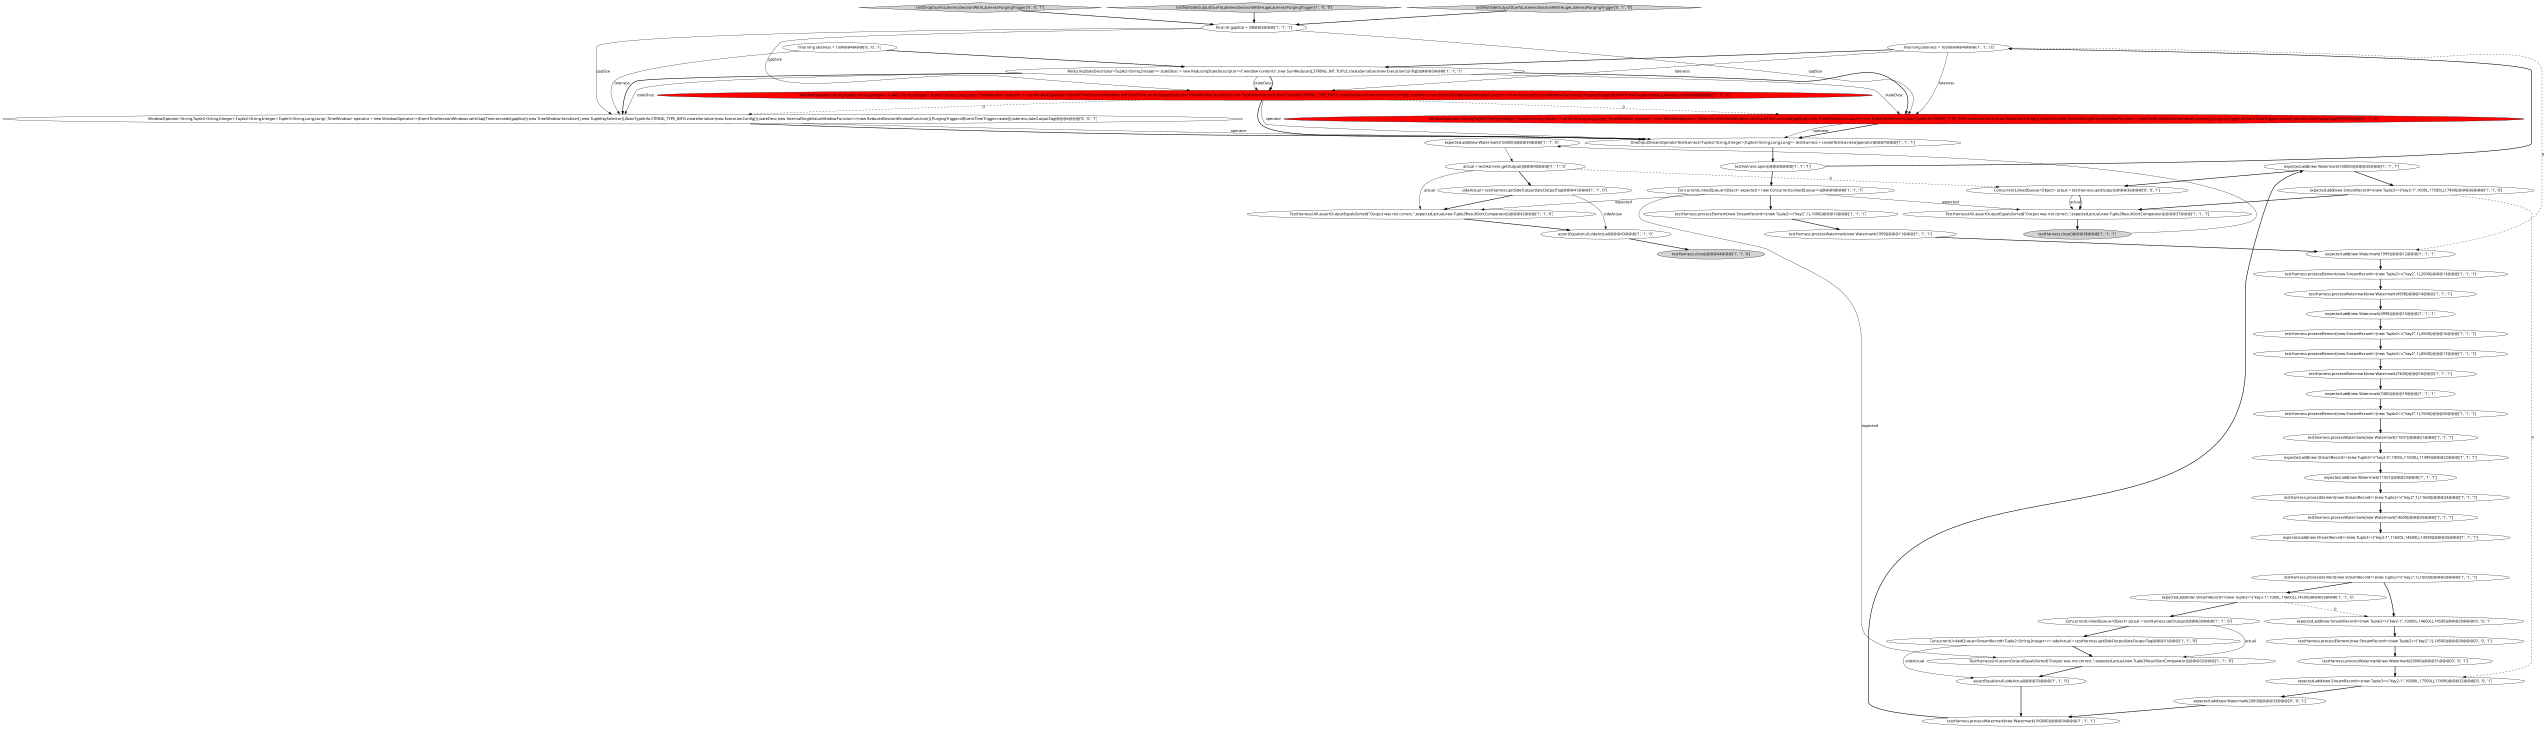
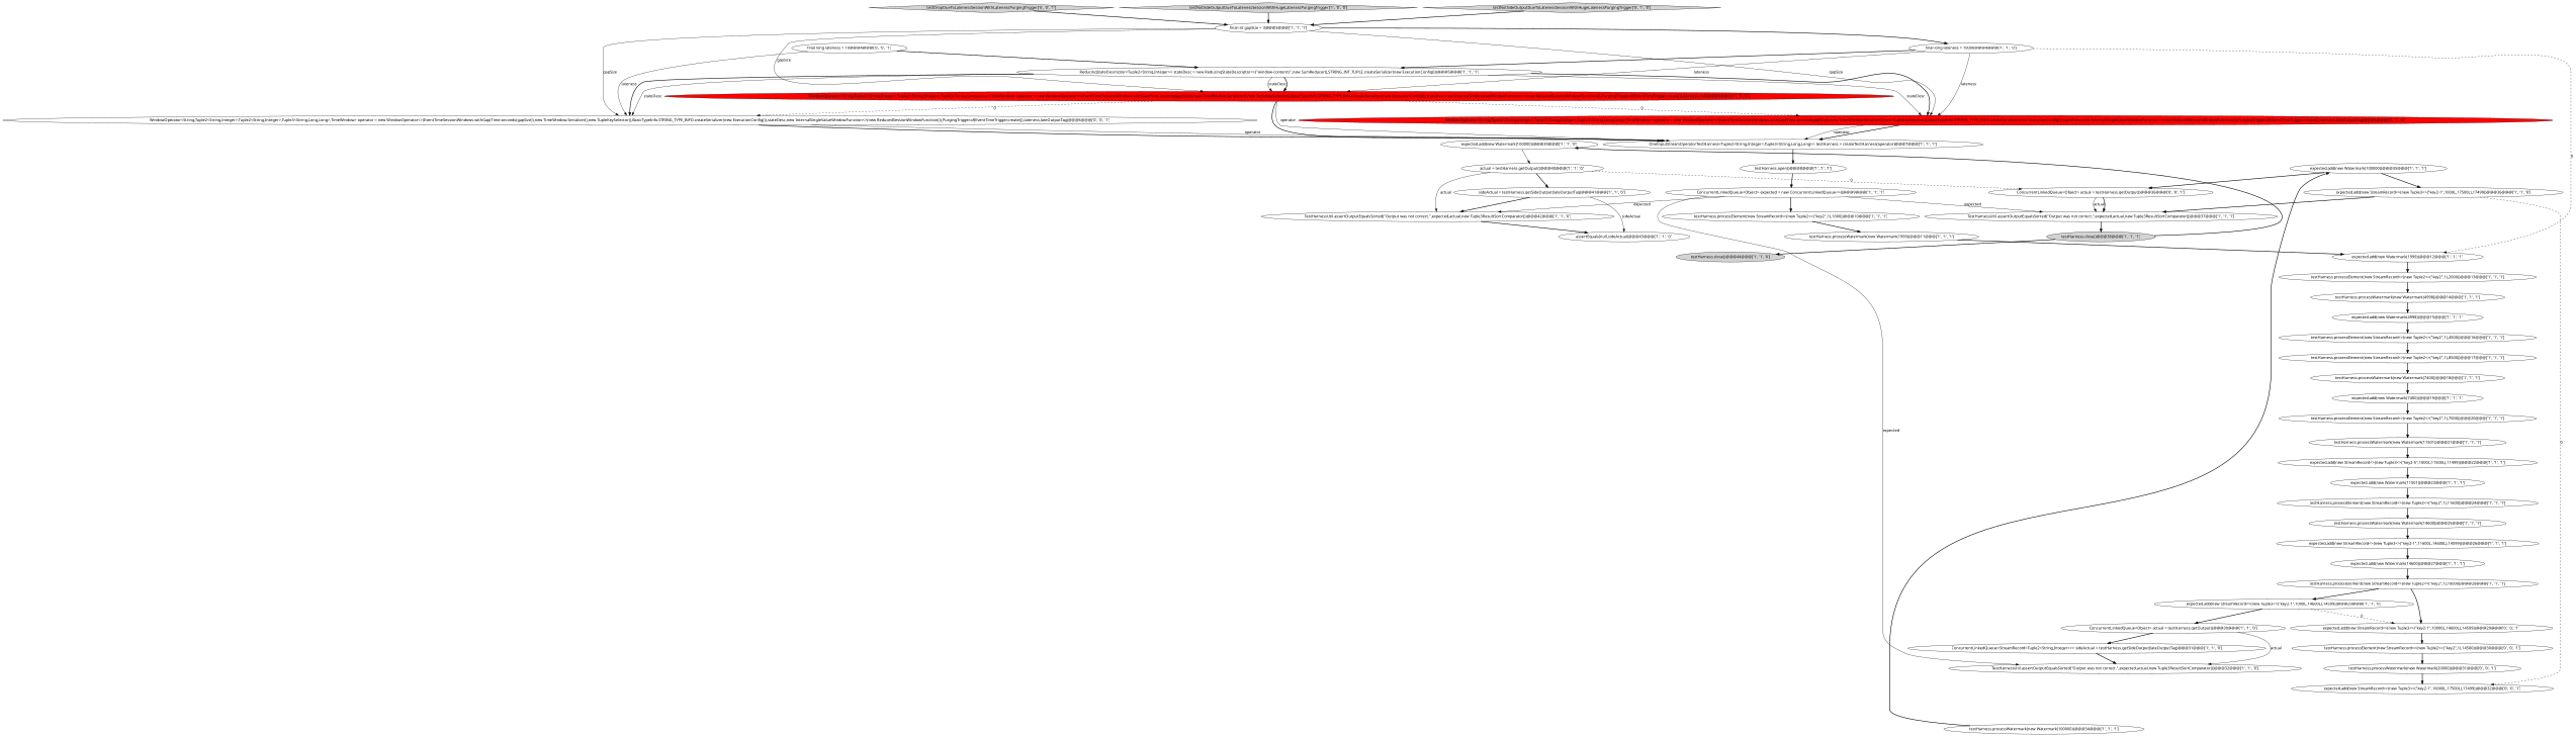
  digraph {
    fontname="Noto Sans"
    node [fillcolor=white fontname="Noto Sans" shape=ellipse style=filled]
    edge [fontname="Noto Sans" style=bold]
    n1 [label="expected.add(new Watermark(100000))@@@39@@@['1', '1', '0']"]
    n2 [label="actual = testHarness.getOutput()@@@40@@@['1', '1', '0']"]
    n3 [label="TestHarnessUtil.assertOutputEqualsSorted(\"Output was not correct.\",expected,actual,new Tuple3ResultSortComparator())@@@42@@@['1', '1', '0']"]
    n4 [label="sideActual = testHarness.getSideOutput(lateOutputTag)@@@41@@@['1', '1', '0']"]
    n5 [label="ConcurrentLinkedQueue<Object> actual = testHarness.getOutput()@@@36@@@['0', '0', '1']"]
    n6 [label="assertEquals(null,sideActual)@@@43@@@['1', '1', '0']"]
    n7 [fillcolor=lightgray label="testHarness.close()@@@44@@@['1', '1', '0']"]
    n8 [fillcolor=lightgray label="testDropDueToLatenessSessionWithLatenessPurgingTrigger['0', '0', '1']" shape=diamond]
    n9 [label="final int gapSize = 3@@@3@@@['1', '1', '1']"]
    n10 [label="WindowOperator<String,Tuple2<String,Integer>,Tuple2<String,Integer>,Tuple3<String,Long,Long>,TimeWindow> operator = new WindowOperator<>(EventTimeSessionWindows.withGap(Time.seconds(gapSize)),new TimeWindow.Serializer(),new TupleKeySelector(),BasicTypeInfo.STRING_TYPE_INFO.createSerializer(new ExecutionConfig()),stateDesc,new InternalSingleValueWindowFunction<>(new ReducedSessionWindowFunction()),PurgingTrigger.of(EventTimeTrigger.create()),lateness,lateOutputTag)@@@6@@@['0', '0', '1']"]
    n11 [fillcolor=red label="WindowOperator<String,Tuple2<String,Integer>,Tuple2<String,Integer>,Tuple3<String,Long,Long>,TimeWindow> operator = new WindowOperator<>(EventTimeSessionWindows.withGap(Time.seconds(gapSize)),new TimeWindow.Serializer(),new TupleKeySelector(),BasicTypeInfo.STRING_TYPE_INFO.createSerializer(new ExecutionConfig()),stateDesc,new InternalSingleValueWindowFunction<>(new ReducedSessionWindowFunction()),PurgingTrigger.of(EventTimeTrigger.create()),lateness,null)@@@6@@@['1', '0', '0']"]
    n12 [fillcolor=red label="WindowOperator<String,Tuple2<String,Integer>,Tuple2<String,Integer>,Tuple3<String,Long,Long>,TimeWindow> operator = new WindowOperator<>(EventTimeSessionWindows.withGap(Time.seconds(gapSize)),new TimeWindow.Serializer(),new TupleKeySelector(),BasicTypeInfo.STRING_TYPE_INFO.createSerializer(new ExecutionConfig()),stateDesc,new InternalSingleValueWindowFunction<>(new ReducedSessionWindowFunction()),PurgingTrigger.of(EventTimeTrigger.create()),lateness,lateOutputTag)@@@6@@@['0', '1', '0']"]
    n13 [label="final long lateness = 10000@@@4@@@['1', '1', '0']"]
-   n14 [label="expected.add(new Watermark(20000))@@@33@@@['0', '0', '1']"]
    n15 [label="testHarness.processWatermark(new Watermark(100000))@@@34@@@['1', '1', '1']"]
    n16 [label="expected.add(new Watermark(100000))@@@35@@@['1', '1', '1']"]
    n17 [label="expected.add(new Watermark(1999))@@@12@@@['1', '1', '1']"]
    n18 [label="testHarness.processElement(new StreamRecord<>(new Tuple2<>(\"key2\",1),2000))@@@13@@@['1', '1', '1']"]
    n19 [label="testHarness.processWatermark(new Watermark(4998))@@@14@@@['1', '1', '1']"]
    n20 [label="testHarness.processWatermark(new Watermark(11501))@@@21@@@['1', '1', '1']"]
    n21 [label="expected.add(new StreamRecord<>(new Tuple3<>(\"key2-5\",1000L,11500L),11499))@@@22@@@['1', '1', '1']"]
    n22 [label="expected.add(new Watermark(11501))@@@23@@@['1', '1', '1']"]
    n23 [label="OneInputStreamOperatorTestHarness<Tuple2<String,Integer>,Tuple3<String,Long,Long>> testHarness = createTestHarness(operator)@@@7@@@['1', '1', '1']"]
    n24 [label="testHarness.open()@@@8@@@['1', '1', '1']"]
    n25 [label="ConcurrentLinkedQueue<Object> expected = new ConcurrentLinkedQueue<>()@@@9@@@['1', '1', '1']"]
    n26 [label="expected.add(new Watermark(4998))@@@15@@@['1', '1', '1']"]
    n27 [label="testHarness.processElement(new StreamRecord<>(new Tuple2<>(\"key2\",1),4500))@@@16@@@['1', '1', '1']"]
    n28 [label="testHarness.processElement(new StreamRecord<>(new Tuple2<>(\"key2\",1),8500))@@@17@@@['1', '1', '1']"]
    n29 [label="testHarness.processWatermark(new Watermark(7400))@@@18@@@['1', '1', '1']"]
    n30 [label="expected.add(new Watermark(7400))@@@19@@@['1', '1', '1']"]
    n31 [label="testHarness.processElement(new StreamRecord<>(new Tuple2<>(\"key2\",1),7000))@@@20@@@['1', '1', '1']"]
    n32 [label="TestHarnessUtil.assertOutputEqualsSorted(\"Output was not correct.\",expected,actual,new Tuple3ResultSortComparator())@@@37@@@['1', '1', '1']"]
    n33 [label="testHarness.processWatermark(new Watermark(1999))@@@11@@@['1', '1', '1']"]
    n34 [label="testHarness.processElement(new StreamRecord<>(new Tuple2<>(\"key2\",1),11600))@@@24@@@['1', '1', '1']"]
    n35 [label="testHarness.processWatermark(new Watermark(14600))@@@25@@@['1', '1', '1']"]
    n36 [label="expected.add(new StreamRecord<>(new Tuple3<>(\"key2-1\",11600L,14600L),14599))@@@26@@@['1', '1', '1']"]
    n37 [fillcolor=lightgray label="testHarness.close()@@@38@@@['1', '1', '1']"]
    n38 [fillcolor=lightgray label="testNotSideOutputDueToLatenessSessionWithHugeLatenessPurgingTrigger['1', '0', '0']" shape=diamond]
    n39 [label="expected.add(new StreamRecord<>(new Tuple3<>(\"key2-1\",10000L,14600L),14599))@@@29@@@['0', '0', '1']"]
    n40 [label="testHarness.processElement(new StreamRecord<>(new Tuple2<>(\"key2\",1),14500))@@@30@@@['0', '0', '1']"]
    n41 [label="testHarness.processWatermark(new Watermark(20000))@@@31@@@['0', '0', '1']"]
    n42 [label="final long lateness = 10@@@4@@@['0', '0', '1']"]
    n43 [label="ReducingStateDescriptor<Tuple2<String,Integer>> stateDesc = new ReducingStateDescriptor<>(\"window-contents\",new SumReducer(),STRING_INT_TUPLE.createSerializer(new ExecutionConfig()))@@@5@@@['1', '1', '1']"]
+   n44 [label="expected.add(new Watermark(14600))@@@27@@@['1', '1', '1']"]
    n45 [label="testHarness.processElement(new StreamRecord<>(new Tuple2<>(\"key2\",1),1000))@@@10@@@['1', '1', '1']"]
    n46 [label="TestHarnessUtil.assertOutputEqualsSorted(\"Output was not correct.\",expected,actual,new Tuple3ResultSortComparator())@@@32@@@['1', '1', '0']"]
    n47 [label="expected.add(new StreamRecord<>(new Tuple3<>(\"key2-1\",10000L,17500L),17499))@@@32@@@['0', '0', '1']"]
-   n48 [label="assertEquals(null,sideActual)@@@33@@@['1', '1', '0']"]
    n49 [fillcolor=lightgray label="testNotSideOutputDueToLatenessSessionWithHugeLatenessPurgingTrigger['0', '1', '0']" shape=diamond]
    n50 [label="testHarness.processElement(new StreamRecord<>(new Tuple2<>(\"key2\",1),10000))@@@28@@@['1', '1', '1']"]
    n51 [label="ConcurrentLinkedQueue<Object> actual = testHarness.getOutput()@@@30@@@['1', '1', '0']"]
    n52 [label="ConcurrentLinkedQueue<StreamRecord<Tuple2<String,Integer>>> sideActual = testHarness.getSideOutput(lateOutputTag)@@@31@@@['1', '1', '0']"]
    n53 [label="expected.add(new StreamRecord<>(new Tuple3<>(\"key2-1\",1000L,14600L),14599))@@@29@@@['1', '1', '0']"]
    n54 [label="expected.add(new StreamRecord<>(new Tuple3<>(\"key2-1\",1000L,17500L),17499))@@@36@@@['1', '1', '0']"]
    n1 -> n2 [style=solid]
    n2 -> n3 [label=actual style=solid]
    n2 -> n4
    n2 -> n5 [label=0 style=dashed]
    n3 -> n6
    n4 -> n3
    n4 -> n6 [label=sideActual style=solid]
    n5 -> n32 [label=actual style=solid]
    n5 -> n32
-   n6 -> n7
+   n37 -> n7
    n8 -> n9
    n9 -> n10 [label=gapSize style=solid]
    n9 -> n11 [label=gapSize style=solid]
    n9 -> n12 [label=gapSize style=solid]
-   n24 -> n13
+   n9 -> n13
    n10 -> n23
    n10 -> n23 [label=operator style=solid]
    n11 -> n10 [label=0 style=dashed]
    n11 -> n12 [label=0 style=dashed]
    n11 -> n23 [label=operator style=solid]
    n11 -> n23
    n12 -> n23
    n12 -> n23 [label=operator style=solid]
    n13 -> n11 [label=lateness style=solid]
    n13 -> n12 [label=lateness style=solid]
    n13 -> n17 [label=0 style=dashed]
    n13 -> n43
-   n14 -> n15
    n15 -> n16
    n16 -> n5
    n16 -> n54
    n17 -> n18
    n18 -> n19
    n19 -> n26
    n20 -> n21
    n21 -> n22
    n22 -> n34
    n23 -> n24
    n24 -> n25
    n25 -> n3 [label=expected style=solid]
    n25 -> n32 [label=expected style=solid]
    n25 -> n45
    n25 -> n46 [label=expected style=solid]
    n26 -> n27
    n27 -> n28
    n28 -> n29
    n29 -> n30
    n30 -> n31
    n31 -> n20
    n32 -> n37
    n33 -> n17
    n34 -> n35
    n35 -> n36
-   n37 -> n1 [style=solid]
+   n36 -> n44
+   n37 -> n1
    n38 -> n9
    n39 -> n40
    n40 -> n41
    n41 -> n47
    n42 -> n10 [label=lateness style=solid]
    n42 -> n43
    n43 -> n10
    n43 -> n10 [label=stateDesc style=solid]
    n43 -> n11 [label=stateDesc style=solid]
    n43 -> n11
    n43 -> n12 [label=stateDesc style=solid]
    n43 -> n12
+   n44 -> n50
    n45 -> n33
-   n46 -> n48
-   n47 -> n14
-   n48 -> n15
    n49 -> n9
    n50 -> n39
    n50 -> n53
    n51 -> n46 [label=actual style=solid]
    n51 -> n52
    n52 -> n46
-   n52 -> n48 [label=sideActual style=solid]
    n53 -> n39 [label=0 style=dashed]
    n53 -> n51
    n54 -> n32
    n54 -> n47 [label=0 style=dashed]
  }
